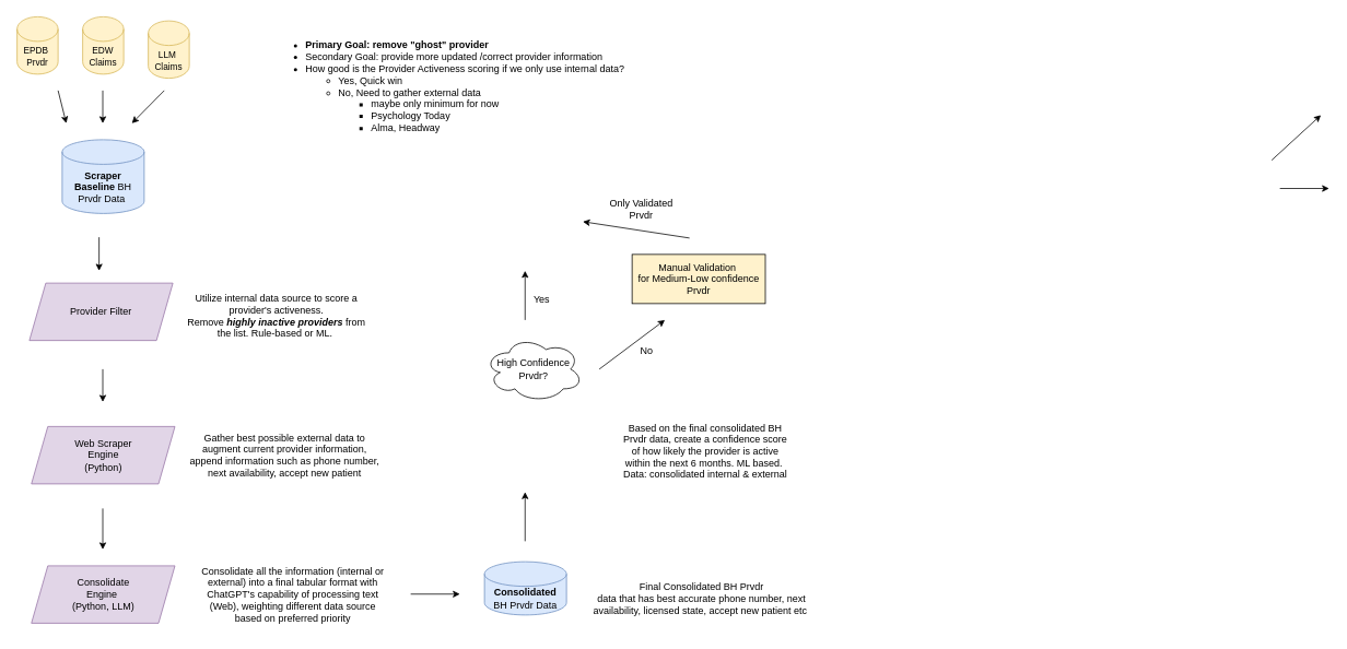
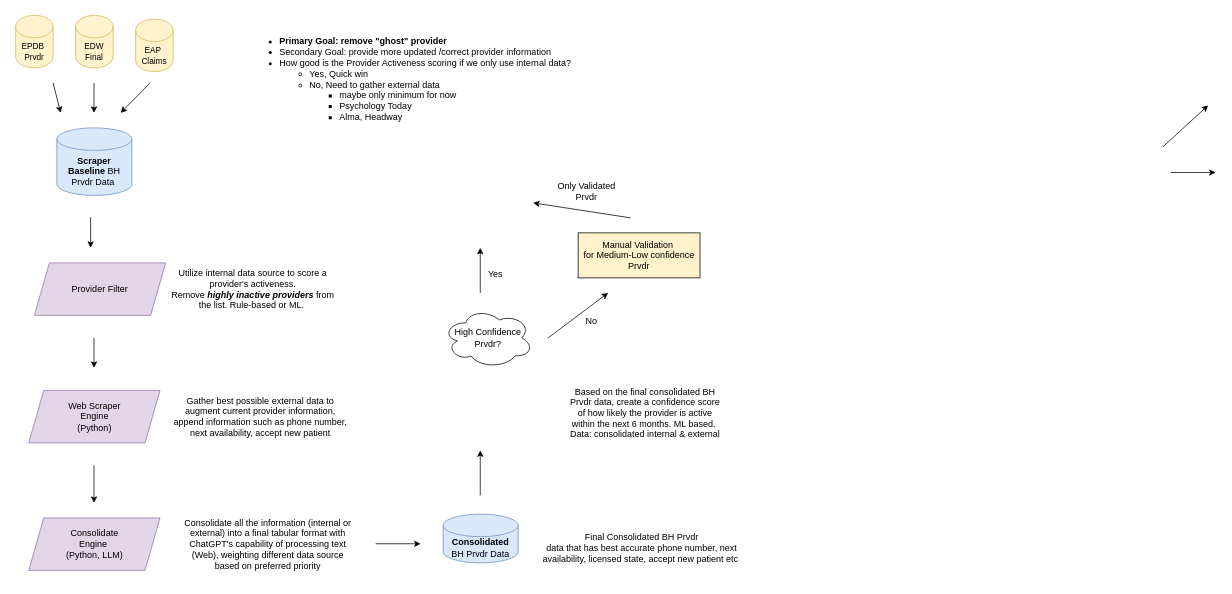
  <mxCell id="0" />
  <mxCell id="1" parent="0" />
  <mxCell id="2" value="&lt;font style=&quot;font-size: 11px;&quot;&gt;EPDB&amp;nbsp;&lt;br&gt;Prvdr&lt;/font&gt;" style="shape=cylinder3;whiteSpace=wrap;html=1;boundedLbl=1;backgroundOutline=1;size=15;fillColor=#fff2cc;strokeColor=#d6b656;" parent="1" vertex="1"><mxGeometry x="20" y="20" width="50" height="70" as="geometry" /></mxCell>
- <mxCell id="3" value="&lt;font style=&quot;font-size: 11px;&quot;&gt;EDW Claims&lt;/font&gt;" style="shape=cylinder3;whiteSpace=wrap;html=1;boundedLbl=1;backgroundOutline=1;size=15;fillColor=#fff2cc;strokeColor=#d6b656;" parent="1" vertex="1"><mxGeometry x="100" y="20" width="50" height="70" as="geometry" /></mxCell>
+ <mxCell id="3" value="&lt;font style=&quot;font-size: 11px;&quot;&gt;EDW Final&lt;/font&gt;" style="shape=cylinder3;whiteSpace=wrap;html=1;boundedLbl=1;backgroundOutline=1;size=15;fillColor=#fff2cc;strokeColor=#d6b656;" parent="1" vertex="1"><mxGeometry x="100" y="20" width="50" height="70" as="geometry" /></mxCell>
  <mxCell id="4" value="" style="endArrow=classic;html=1;rounded=0;" parent="1" edge="1"><mxGeometry width="50" height="50" relative="1" as="geometry"><mxPoint x="70" y="110" as="sourcePoint" /><mxPoint x="80" y="150" as="targetPoint" /></mxGeometry></mxCell>
  <mxCell id="5" value="" style="endArrow=classic;html=1;rounded=0;" parent="1" edge="1"><mxGeometry width="50" height="50" relative="1" as="geometry"><mxPoint x="124.5" y="110" as="sourcePoint" /><mxPoint x="124.5" y="150" as="targetPoint" /></mxGeometry></mxCell>
  <mxCell id="6" value="" style="endArrow=classic;html=1;rounded=0;" parent="1" edge="1"><mxGeometry width="50" height="50" relative="1" as="geometry"><mxPoint x="199.5" y="110" as="sourcePoint" /><mxPoint x="160" y="150" as="targetPoint" /></mxGeometry></mxCell>
  <mxCell id="7" value="&lt;b&gt;Scraper &lt;br&gt;Baseline &lt;/b&gt;BH Prvdr Data&amp;nbsp;" style="shape=cylinder3;whiteSpace=wrap;html=1;boundedLbl=1;backgroundOutline=1;size=15;fillColor=#dae8fc;strokeColor=#6c8ebf;" parent="1" vertex="1"><mxGeometry x="75" y="170" width="100" height="90" as="geometry" /></mxCell>
  <mxCell id="8" value="" style="endArrow=classic;html=1;rounded=0;" parent="1" edge="1"><mxGeometry width="50" height="50" relative="1" as="geometry"><mxPoint x="120" y="289" as="sourcePoint" /><mxPoint x="120" y="330" as="targetPoint" /></mxGeometry></mxCell>
  <mxCell id="9" value="Web Scraper &lt;br&gt;Engine&lt;br&gt;(Python)" style="shape=parallelogram;perimeter=parallelogramPerimeter;whiteSpace=wrap;html=1;fixedSize=1;fillColor=#e1d5e7;strokeColor=#9673a6;" parent="1" vertex="1"><mxGeometry x="37.5" y="520" width="175" height="70" as="geometry" /></mxCell>
  <mxCell id="10" value="Consolidate &lt;br&gt;Engine&amp;nbsp;&lt;br&gt;(Python, LLM)" style="shape=parallelogram;perimeter=parallelogramPerimeter;whiteSpace=wrap;html=1;fixedSize=1;fillColor=#e1d5e7;strokeColor=#9673a6;" parent="1" vertex="1"><mxGeometry x="37.5" y="690" width="175" height="70" as="geometry" /></mxCell>
  <mxCell id="11" value="&lt;b&gt;Consolidated&lt;/b&gt;&lt;br&gt;BH Prvdr Data" style="shape=cylinder3;whiteSpace=wrap;html=1;boundedLbl=1;backgroundOutline=1;size=15;fillColor=#dae8fc;strokeColor=#6c8ebf;" parent="1" vertex="1"><mxGeometry x="590" y="685" width="100" height="65" as="geometry" /></mxCell>
- <mxCell id="12" value="&lt;font style=&quot;font-size: 11px;&quot;&gt;LLM&amp;nbsp;&lt;br&gt;Claims&lt;/font&gt;" style="shape=cylinder3;whiteSpace=wrap;html=1;boundedLbl=1;backgroundOutline=1;size=15;fillColor=#fff2cc;strokeColor=#d6b656;" parent="1" vertex="1"><mxGeometry x="180" y="25" width="50" height="70" as="geometry" /></mxCell>
- <mxCell id="13" value="Provider Filter" style="shape=parallelogram;perimeter=parallelogramPerimeter;whiteSpace=wrap;html=1;fixedSize=1;fillColor=#e1d5e7;strokeColor=#9673a6;" parent="1" vertex="1"><mxGeometry x="35" y="345" width="175" height="70" as="geometry" /></mxCell>
+ <mxCell id="12" value="&lt;font style=&quot;font-size: 11px;&quot;&gt;EAP&amp;nbsp;&lt;br&gt;Claims&lt;/font&gt;" style="shape=cylinder3;whiteSpace=wrap;html=1;boundedLbl=1;backgroundOutline=1;size=15;fillColor=#fff2cc;strokeColor=#d6b656;" parent="1" vertex="1"><mxGeometry x="180" y="25" width="50" height="70" as="geometry" /></mxCell>
+ <mxCell id="13" value="Provider Filter" style="shape=parallelogram;perimeter=parallelogramPerimeter;whiteSpace=wrap;html=1;fixedSize=1;fillColor=#e1d5e7;strokeColor=#9673a6;" parent="1" vertex="1"><mxGeometry x="45" y="350" width="175" height="70" as="geometry" /></mxCell>
  <mxCell id="14" value="Gather best possible external data to augment current provider information, append information such as phone number, next availability, accept new patient" style="text;html=1;strokeColor=none;fillColor=none;align=center;verticalAlign=middle;whiteSpace=wrap;rounded=0;" parent="1" vertex="1"><mxGeometry x="230" y="527.5" width="232.5" height="55" as="geometry" /></mxCell>
  <mxCell id="15" value="Utilize internal data source to score a provider's activeness. &lt;br&gt;Remove &lt;b&gt;&lt;i&gt;highly inactive providers&lt;/i&gt;&lt;/b&gt; from the list. Rule-based or ML.&amp;nbsp;" style="text;html=1;strokeColor=none;fillColor=none;align=center;verticalAlign=middle;whiteSpace=wrap;rounded=0;" parent="1" vertex="1"><mxGeometry x="220" y="357.5" width="232.5" height="55" as="geometry" /></mxCell>
  <mxCell id="16" value="Consolidate all the information (internal or external) into a final tabular format with ChatGPT's capability of processing text (Web), weighting different data source based on preferred priority" style="text;html=1;strokeColor=none;fillColor=none;align=center;verticalAlign=middle;whiteSpace=wrap;rounded=0;" parent="1" vertex="1"><mxGeometry x="240" y="685" width="232.5" height="80" as="geometry" /></mxCell>
  <mxCell id="17" value="" style="endArrow=classic;html=1;rounded=0;" parent="1" edge="1"><mxGeometry width="50" height="50" relative="1" as="geometry"><mxPoint x="124.5" y="620" as="sourcePoint" /><mxPoint x="124.5" y="670" as="targetPoint" /></mxGeometry></mxCell>
  <mxCell id="18" value="" style="endArrow=classic;html=1;rounded=0;" parent="1" edge="1"><mxGeometry width="50" height="50" relative="1" as="geometry"><mxPoint x="500" y="724.5" as="sourcePoint" /><mxPoint x="560" y="724.5" as="targetPoint" /></mxGeometry></mxCell>
  <mxCell id="19" value="Final Consolidated BH Prvdr &lt;br&gt;data that has best accurate phone number, next availability, licensed state, accept new patient etc&amp;nbsp;" style="text;html=1;strokeColor=none;fillColor=none;align=center;verticalAlign=middle;whiteSpace=wrap;rounded=0;" parent="1" vertex="1"><mxGeometry x="720" y="690" width="270" height="80" as="geometry" /></mxCell>
  <mxCell id="20" value="" style="endArrow=classic;html=1;rounded=0;" parent="1" edge="1"><mxGeometry width="50" height="50" relative="1" as="geometry"><mxPoint x="639.5" y="660" as="sourcePoint" /><mxPoint x="639.5" y="600" as="targetPoint" /></mxGeometry></mxCell>
  <mxCell id="21" value="Based on the final consolidated BH Prvdr data, create a confidence score of how likely the provider is active within the next 6 months.&amp;nbsp;ML based.&amp;nbsp;&lt;br&gt;Data: consolidated internal &amp;amp; external" style="text;html=1;strokeColor=none;fillColor=none;align=center;verticalAlign=middle;whiteSpace=wrap;rounded=0;" parent="1" vertex="1"><mxGeometry x="757.5" y="510" width="202.5" height="80" as="geometry" /></mxCell>
  <mxCell id="22" value="" style="endArrow=classic;html=1;rounded=0;" parent="1" edge="1"><mxGeometry width="50" height="50" relative="1" as="geometry"><mxPoint x="1560" y="229.5" as="sourcePoint" /><mxPoint x="1620" y="229.5" as="targetPoint" /></mxGeometry></mxCell>
  <mxCell id="23" value="" style="endArrow=classic;html=1;rounded=0;" parent="1" edge="1"><mxGeometry width="50" height="50" relative="1" as="geometry"><mxPoint x="1550" y="195" as="sourcePoint" /><mxPoint x="1610" y="140" as="targetPoint" /></mxGeometry></mxCell>
  <mxCell id="24" value="" style="endArrow=classic;html=1;rounded=0;" parent="1" edge="1"><mxGeometry width="50" height="50" relative="1" as="geometry"><mxPoint x="124.5" y="450" as="sourcePoint" /><mxPoint x="124.5" y="490" as="targetPoint" /></mxGeometry></mxCell>
  <mxCell id="25" value="" style="endArrow=classic;html=1;rounded=0;" parent="1" edge="1"><mxGeometry width="50" height="50" relative="1" as="geometry"><mxPoint x="639.5" y="390" as="sourcePoint" /><mxPoint x="639.5" y="330" as="targetPoint" /></mxGeometry></mxCell>
  <mxCell id="26" value="Yes" style="text;html=1;strokeColor=none;fillColor=none;align=center;verticalAlign=middle;whiteSpace=wrap;rounded=0;" parent="1" vertex="1"><mxGeometry x="630" y="350" width="60" height="30" as="geometry" /></mxCell>
  <mxCell id="27" value="Manual Validation&amp;nbsp;&lt;br&gt;for Medium-Low confidence Prvdr" style="rounded=0;whiteSpace=wrap;html=1;fillColor=#fff2cc;" parent="1" vertex="1"><mxGeometry x="770" y="310" width="162.5" height="60" as="geometry" /></mxCell>
  <mxCell id="28" value="" style="endArrow=classic;html=1;rounded=0;" parent="1" edge="1"><mxGeometry width="50" height="50" relative="1" as="geometry"><mxPoint x="730" y="450" as="sourcePoint" /><mxPoint x="810" y="390" as="targetPoint" /></mxGeometry></mxCell>
  <mxCell id="29" value="High Confidence Prvdr?" style="ellipse;shape=cloud;whiteSpace=wrap;html=1;align=center;" parent="1" vertex="1"><mxGeometry x="590" y="410" width="120" height="80" as="geometry" /></mxCell>
  <mxCell id="30" value="No" style="text;html=1;strokeColor=none;fillColor=none;align=center;verticalAlign=middle;whiteSpace=wrap;rounded=0;" parent="1" vertex="1"><mxGeometry x="757.5" y="412.5" width="60" height="30" as="geometry" /></mxCell>
  <mxCell id="31" value="" style="endArrow=classic;html=1;rounded=0;" parent="1" edge="1"><mxGeometry width="50" height="50" relative="1" as="geometry"><mxPoint x="840" y="290" as="sourcePoint" /><mxPoint x="710" y="270" as="targetPoint" /></mxGeometry></mxCell>
  <mxCell id="32" value="Only Validated Prvdr" style="text;html=1;strokeColor=none;fillColor=none;align=center;verticalAlign=middle;whiteSpace=wrap;rounded=0;" parent="1" vertex="1"><mxGeometry x="735" y="240" width="92.5" height="30" as="geometry" /></mxCell>
  <mxCell id="33" value="&lt;ul&gt;&lt;li&gt;&lt;b&gt;Primary Goal: remove &quot;ghost&quot; provider&lt;/b&gt;&lt;/li&gt;&lt;li&gt;Secondary Goal: provide more updated /correct provider information&amp;nbsp;&lt;/li&gt;&lt;li&gt;How good is the Provider Activeness scoring if we only use internal data?&lt;/li&gt;&lt;ul&gt;&lt;li style=&quot;&quot;&gt;Yes, Quick win&lt;/li&gt;&lt;li style=&quot;&quot;&gt;No, Need to gather external data&amp;nbsp;&lt;/li&gt;&lt;ul&gt;&lt;li style=&quot;&quot;&gt;maybe only minimum for now&amp;nbsp;&lt;/li&gt;&lt;li style=&quot;&quot;&gt;Psychology Today&lt;/li&gt;&lt;li style=&quot;&quot;&gt;Alma, Headway&lt;/li&gt;&lt;/ul&gt;&lt;/ul&gt;&lt;/ul&gt;" style="text;html=1;strokeColor=none;fillColor=none;align=left;verticalAlign=middle;whiteSpace=wrap;rounded=0;" parent="1" vertex="1"><mxGeometry x="330" y="40" width="440" height="130" as="geometry" /></mxCell>
